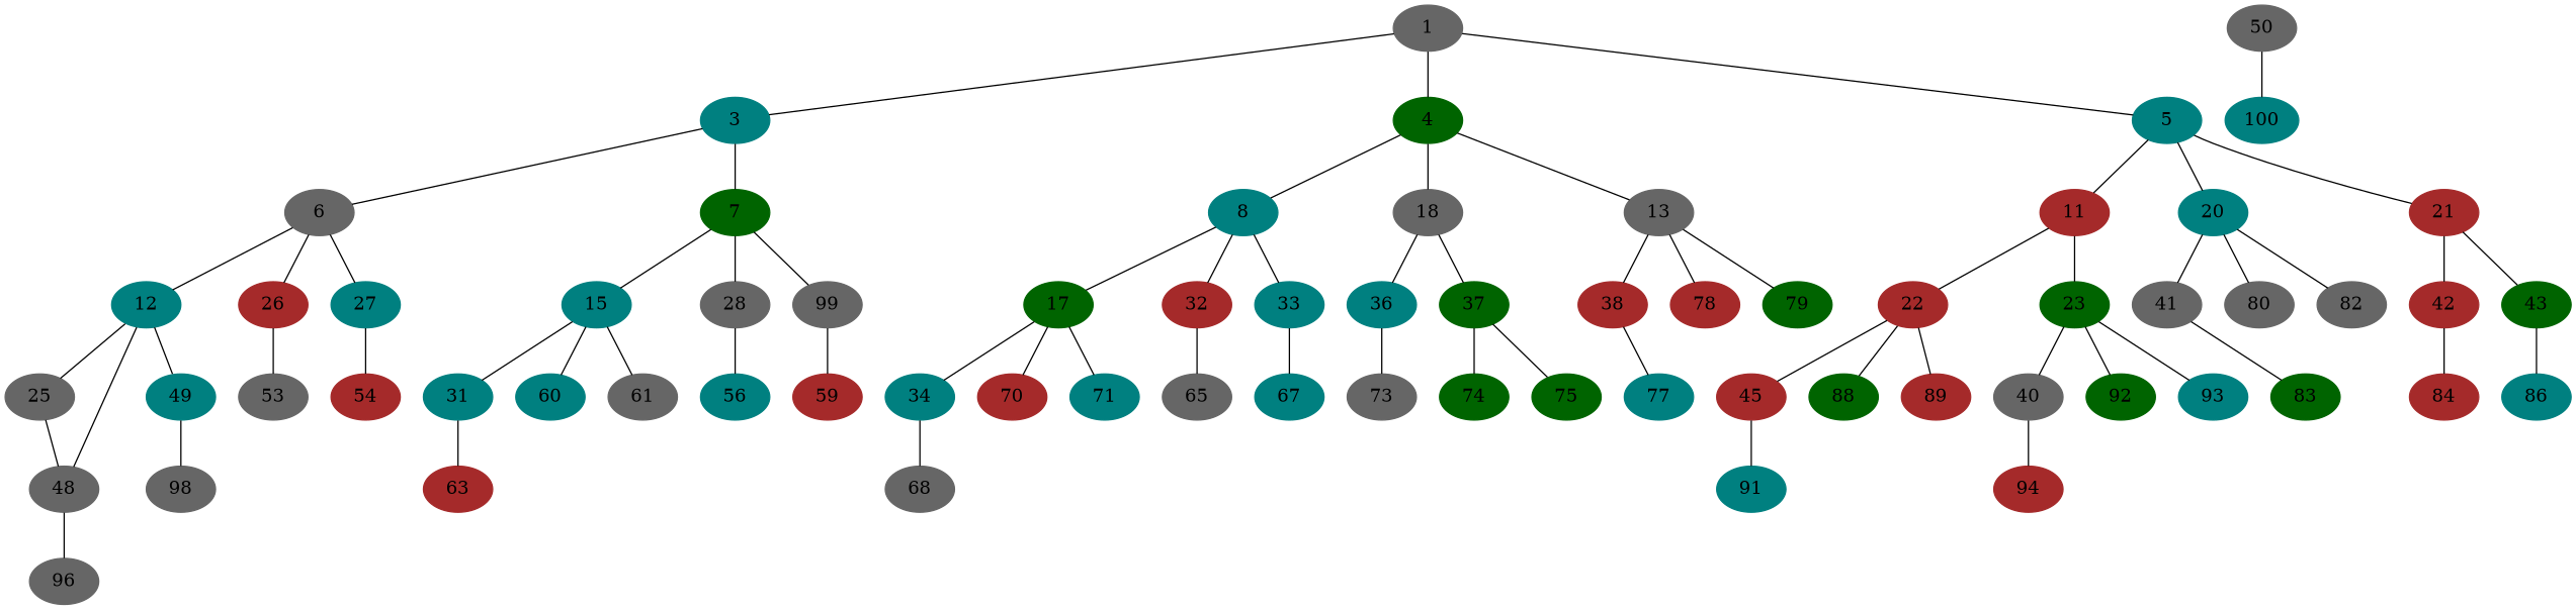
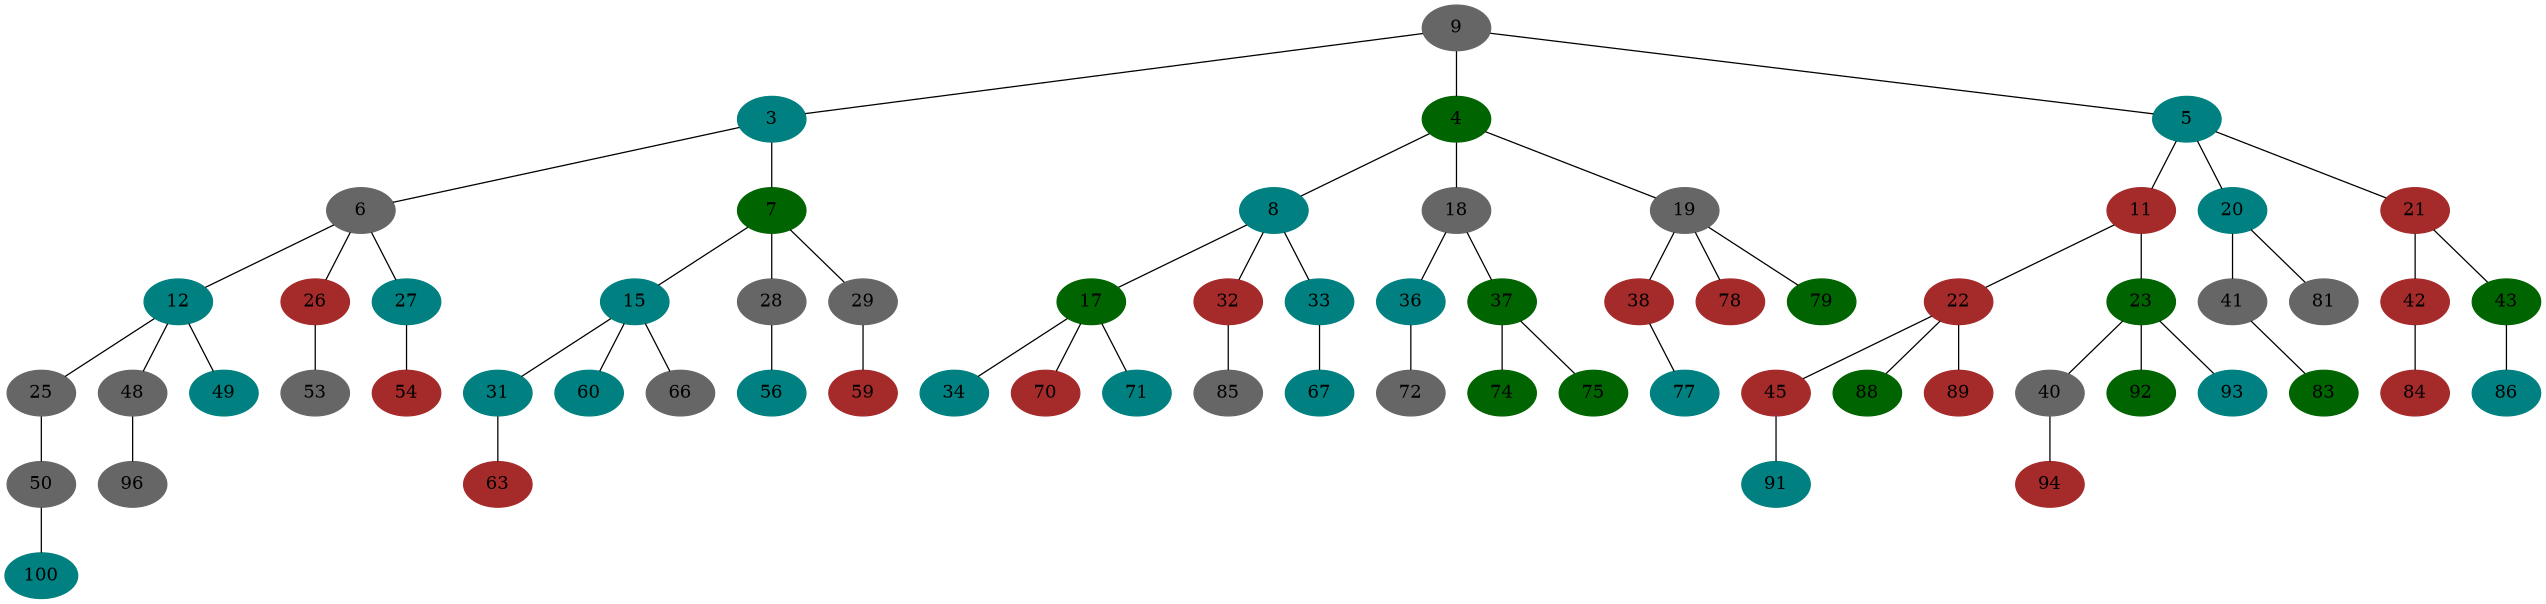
  graph {
    node [color=teal style=filled latent=0.166667]
-   1 [color=gray40 super="+2" latent=""]
+   1 [color=gray40 super="+2" label=9 latent=""]
    3 [latent=1]
    4 [color=darkgreen latent=0.5 super="+9"]
    5 [latent=0.5 super="+10"]
    6 [color=gray40 latent=0.5 super="+13"]
    7 [color=darkgreen latent=0.5 super="+14"]
    8 [latent=0.333333 super="+16"]
    18 [color=gray40 latent=0.25]
-   19 [color=gray40 latent=0.25 super="+39" label=13]
+   19 [color=gray40 latent=0.25 super="+39"]
    11 [color=brown latent=0.333333]
    20 [latent=0.25 super="+40"]
    21 [color=brown latent=0.25]
    12 [latent=0.333333 super="+24"]
    26 [color=brown latent=0.25 super="+52"]
    27 [latent=0.25 super="+55"]
    15 [latent=0.333333 super="+30"]
    28 [color=gray40 latent=0.25 super="+57"]
-   29 [color=gray40 latent=0.25 super="+58" label=99]
+   29 [color=gray40 latent=0.25 super="+58"]
    17 [color=darkgreen latent=0.25 super="+35"]
    32 [color=brown latent=0.2 super="+64"]
    33 [latent=0.2 super="+66"]
    36 [latent=0.2 super="+73"]
    37 [color=darkgreen latent=0.2]
    38 [color=brown latent=0.2 super="+76"]
    78 [color=brown]
    79 [color=darkgreen]
    22 [color=brown latent=0.25 super="+44"]
    23 [color=darkgreen latent=0.25 super="+46"]
    41 [color=gray40 latent=0.2 super="+82"]
-   80 [color=gray40]
-   81 [color=gray40 label=82]
+   81 [color=gray40]
    42 [color=brown latent=0.2 super="+85"]
    43 [color=darkgreen latent=0.2 super="+87"]
    25 [color=gray40 latent=0.25 super="+51"]
    48 [color=gray40 latent=0.2 super="+97"]
    49 [latent=0.2 super="+99"]
    53 [color=gray40 latent=0.2]
    54 [color=brown latent=0.2]
    31 [latent=0.25 super="+62"]
    60 [latent=0.2]
-   61 [color=gray40 latent=0.2]
+   61 [color=gray40 latent=0.2 label=66]
    56 [latent=0.2]
    59 [color=brown latent=0.2]
    34 [latent=0.2 super="+69"]
    70 [color=brown]
    71
-   65 [color=gray40]
+   65 [color=gray40 label=85]
    67
    45 [color=brown latent=0.2 super="+90"]
    88 [color=darkgreen]
    89 [color=brown]
    n52 [color=gray40 label=40 latent=0.2 super="+95"]
    92 [color=darkgreen]
    93
    50 [color=gray40 latent=0.2]
    96 [color=gray40]
-   98 [color=gray40]
    63 [color=brown latent=0.2]
-   68 [color=gray40]
-   72 [color=gray40 label=73]
+   72 [color=gray40]
    74 [color=darkgreen]
    75 [color=darkgreen]
    77
    83 [color=darkgreen]
    84 [color=brown]
    86
    91
    94 [color=brown]
    100
    1 -- 3
    1 -- 4
    1 -- 5
    3 -- 6
    3 -- 7
    4 -- 8
    4 -- 18
    4 -- 19
    5 -- 11
    5 -- 20
    5 -- 21
    6 -- 12
    6 -- 26
    6 -- 27
    7 -- 15
    7 -- 28
    7 -- 29
    8 -- 17
    8 -- 32
    8 -- 33
    18 -- 36
    18 -- 37
    19 -- 38
    19 -- 78
    19 -- 79
    11 -- 22
    11 -- 23
    20 -- 41
-   20 -- 80
    20 -- 81
    21 -- 42
    21 -- 43
    12 -- 25
    12 -- 48
    12 -- 49
    26 -- 53
    27 -- 54
    15 -- 31
    15 -- 60
    15 -- 61
    28 -- 56
    29 -- 59
    17 -- 34
    17 -- 70
    17 -- 71
    32 -- 65
    33 -- 67
    36 -- 72
    37 -- 74
    37 -- 75
    38 -- 77
    22 -- 45
    22 -- 88
    22 -- 89
    23 -- n52
    23 -- 92
    23 -- 93
    41 -- 83
    42 -- 84
    43 -- 86
-   25 -- 48
+   25 -- 50
    48 -- 96
-   49 -- 98
    31 -- 63
-   34 -- 68
    45 -- 91
    n52 -- 94
    50 -- 100
  }
